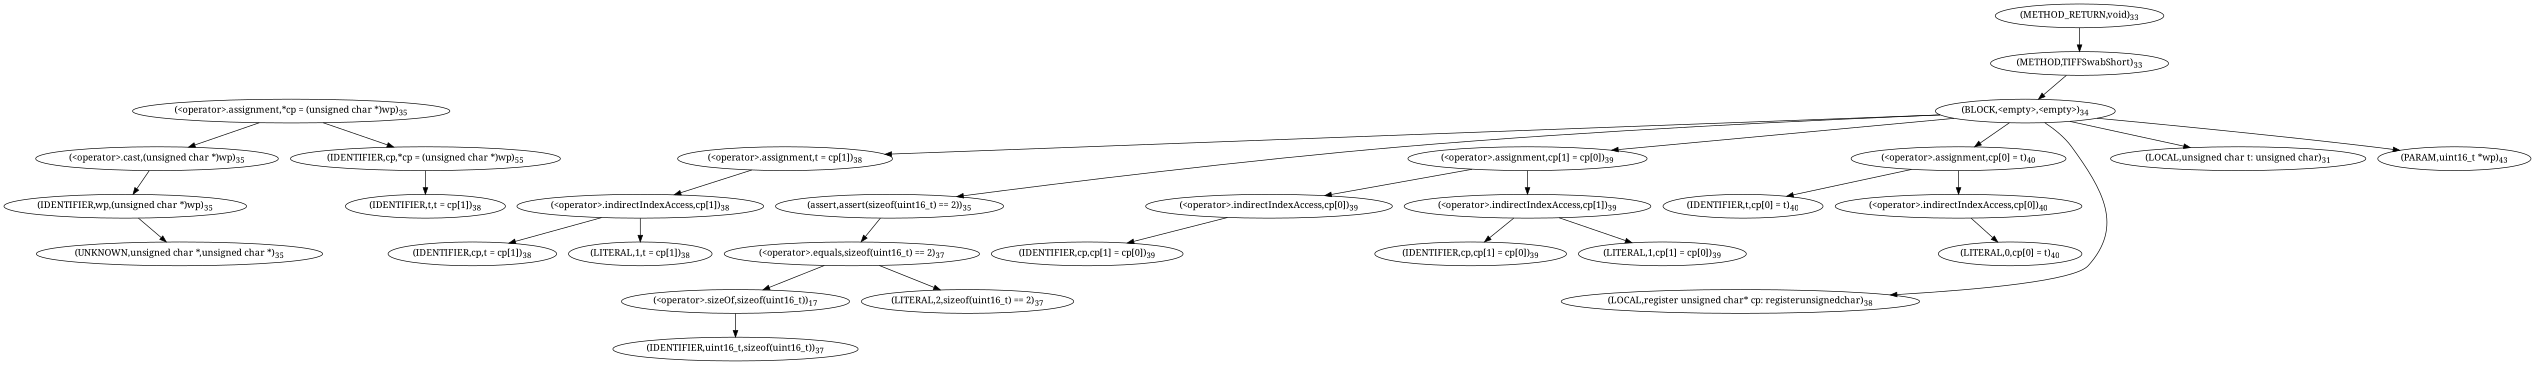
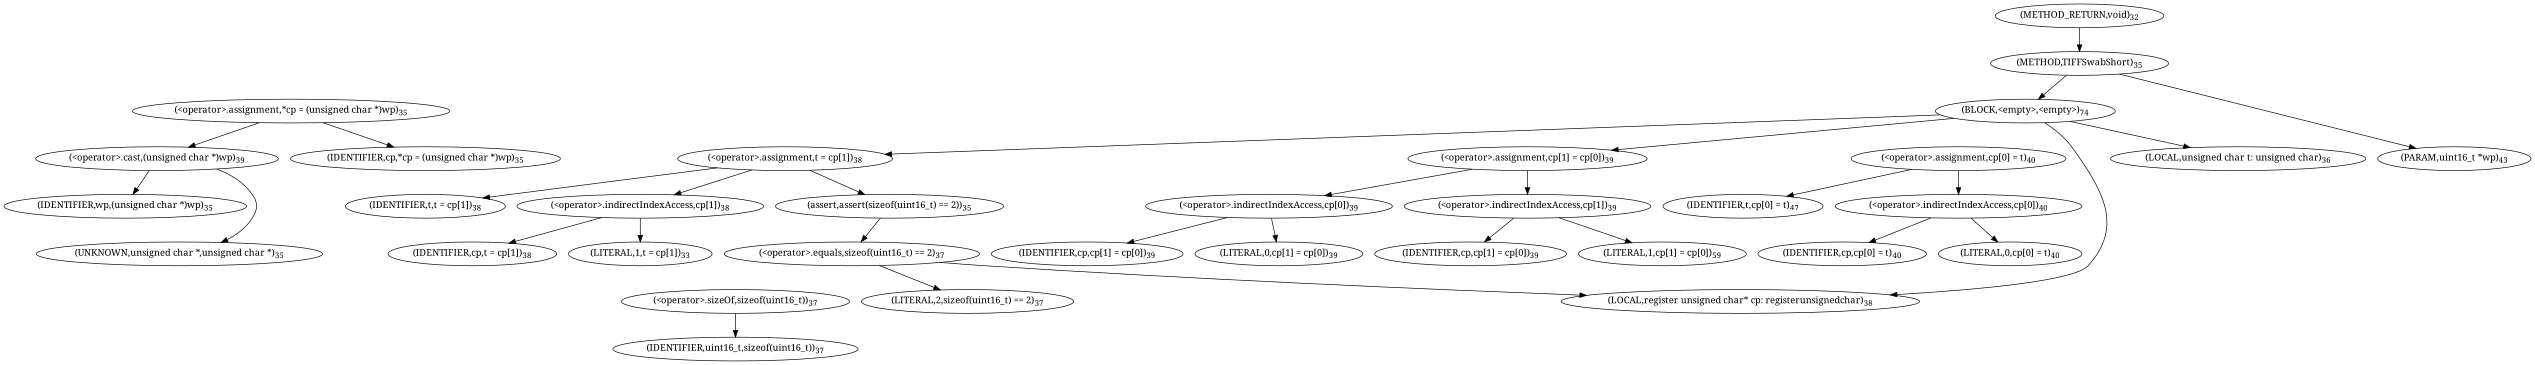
  digraph {
    fontname="Noto Serif"
    node [fontname="Noto Serif"]
    edge [fontname="Noto Serif"]
-   n1 [label=<(METHOD,TIFFSwabShort)<SUB>33</SUB>>]
+   n1 [label=<(METHOD,TIFFSwabShort)<SUB>35</SUB>>]
    n2 [label=<(PARAM,uint16_t *wp)<SUB>43</SUB>>]
-   n3 [label=<(BLOCK,&lt;empty&gt;,&lt;empty&gt;)<SUB>34</SUB>>]
+   n3 [label=<(BLOCK,&lt;empty&gt;,&lt;empty&gt;)<SUB>74</SUB>>]
    n4 [label=<(LOCAL,register unsigned char* cp: registerunsignedchar)<SUB>38</SUB>>]
-   n5 [label=<(LOCAL,unsigned char t: unsigned char)<SUB>31</SUB>>]
+   n5 [label=<(LOCAL,unsigned char t: unsigned char)<SUB>36</SUB>>]
    n6 [label=<(assert,assert(sizeof(uint16_t) == 2))<SUB>35</SUB>>]
    n7 [label=<(&lt;operator&gt;.assignment,t = cp[1])<SUB>38</SUB>>]
    n8 [label=<(&lt;operator&gt;.assignment,cp[1] = cp[0])<SUB>39</SUB>>]
    n9 [label=<(&lt;operator&gt;.assignment,cp[0] = t)<SUB>40</SUB>>]
-   n10 [label=<(METHOD_RETURN,void)<SUB>33</SUB>>]
+   n10 [label=<(METHOD_RETURN,void)<SUB>32</SUB>>]
    n11 [label=<(&lt;operator&gt;.assignment,*cp = (unsigned char *)wp)<SUB>35</SUB>>]
-   n12 [label=<(IDENTIFIER,cp,*cp = (unsigned char *)wp)<SUB>55</SUB>>]
-   n13 [label=<(&lt;operator&gt;.cast,(unsigned char *)wp)<SUB>35</SUB>>]
+   n12 [label=<(IDENTIFIER,cp,*cp = (unsigned char *)wp)<SUB>35</SUB>>]
+   n13 [label=<(&lt;operator&gt;.cast,(unsigned char *)wp)<SUB>39</SUB>>]
    n14 [label=<(&lt;operator&gt;.equals,sizeof(uint16_t) == 2)<SUB>37</SUB>>]
    n15 [label=<(IDENTIFIER,t,t = cp[1])<SUB>38</SUB>>]
    n16 [label=<(&lt;operator&gt;.indirectIndexAccess,cp[1])<SUB>38</SUB>>]
    n17 [label=<(&lt;operator&gt;.indirectIndexAccess,cp[1])<SUB>39</SUB>>]
    n18 [label=<(&lt;operator&gt;.indirectIndexAccess,cp[0])<SUB>39</SUB>>]
    n19 [label=<(&lt;operator&gt;.indirectIndexAccess,cp[0])<SUB>40</SUB>>]
-   n20 [label=<(IDENTIFIER,t,cp[0] = t)<SUB>40</SUB>>]
+   n20 [label=<(IDENTIFIER,t,cp[0] = t)<SUB>47</SUB>>]
    n21 [label=<(UNKNOWN,unsigned char *,unsigned char *)<SUB>35</SUB>>]
    n22 [label=<(IDENTIFIER,wp,(unsigned char *)wp)<SUB>35</SUB>>]
-   n23 [label=<(&lt;operator&gt;.sizeOf,sizeof(uint16_t))<SUB>17</SUB>>]
+   n23 [label=<(&lt;operator&gt;.sizeOf,sizeof(uint16_t))<SUB>37</SUB>>]
    n24 [label=<(LITERAL,2,sizeof(uint16_t) == 2)<SUB>37</SUB>>]
    n25 [label=<(IDENTIFIER,uint16_t,sizeof(uint16_t))<SUB>37</SUB>>]
    n26 [label=<(IDENTIFIER,cp,t = cp[1])<SUB>38</SUB>>]
-   n27 [label=<(LITERAL,1,t = cp[1])<SUB>38</SUB>>]
+   n27 [label=<(LITERAL,1,t = cp[1])<SUB>33</SUB>>]
    n28 [label=<(IDENTIFIER,cp,cp[1] = cp[0])<SUB>39</SUB>>]
-   n29 [label=<(LITERAL,1,cp[1] = cp[0])<SUB>39</SUB>>]
+   n29 [label=<(LITERAL,1,cp[1] = cp[0])<SUB>59</SUB>>]
    n30 [label=<(IDENTIFIER,cp,cp[1] = cp[0])<SUB>39</SUB>>]
+   n31 [label=<(LITERAL,0,cp[1] = cp[0])<SUB>39</SUB>>]
+   n32 [label=<(IDENTIFIER,cp,cp[0] = t)<SUB>40</SUB>>]
    n33 [label=<(LITERAL,0,cp[0] = t)<SUB>40</SUB>>]
-   n3 -> n2
+   n1 -> n2
    n1 -> n3
    n3 -> n4
    n3 -> n5
-   n3 -> n6
+   n7 -> n6
    n3 -> n7
    n3 -> n8
-   n3 -> n9
    n6 -> n14
-   n12 -> n15
+   n7 -> n15
    n7 -> n16
    n8 -> n17
    n8 -> n18
    n9 -> n19
    n9 -> n20
    n10 -> n1
    n11 -> n12
    n11 -> n13
-   n22 -> n21
+   n13 -> n21
    n13 -> n22
-   n14 -> n23
+   n14 -> n4
    n14 -> n24
    n16 -> n26
    n16 -> n27
    n17 -> n28
    n17 -> n29
    n18 -> n30
+   n18 -> n31
+   n19 -> n32
    n19 -> n33
    n23 -> n25
  }
